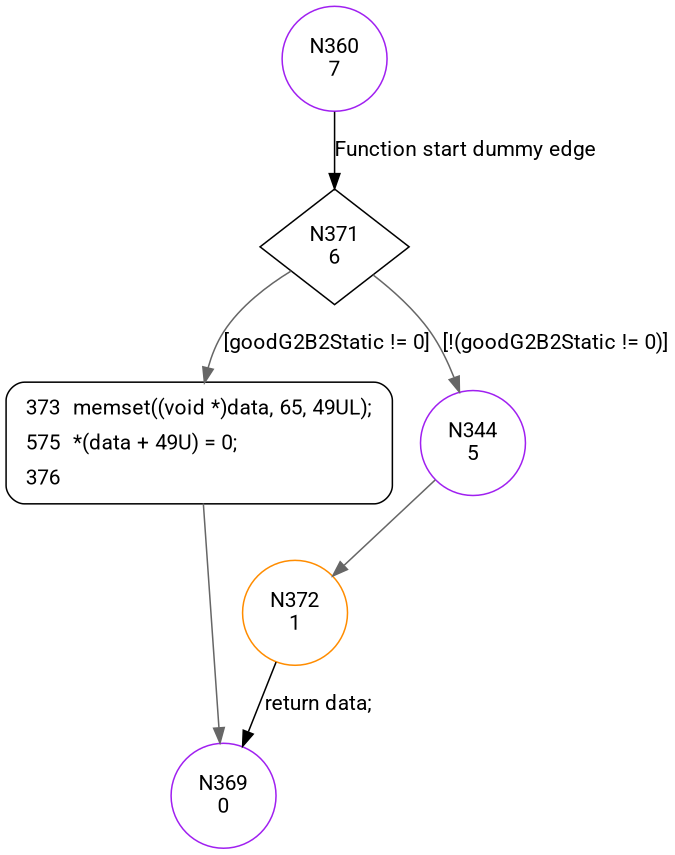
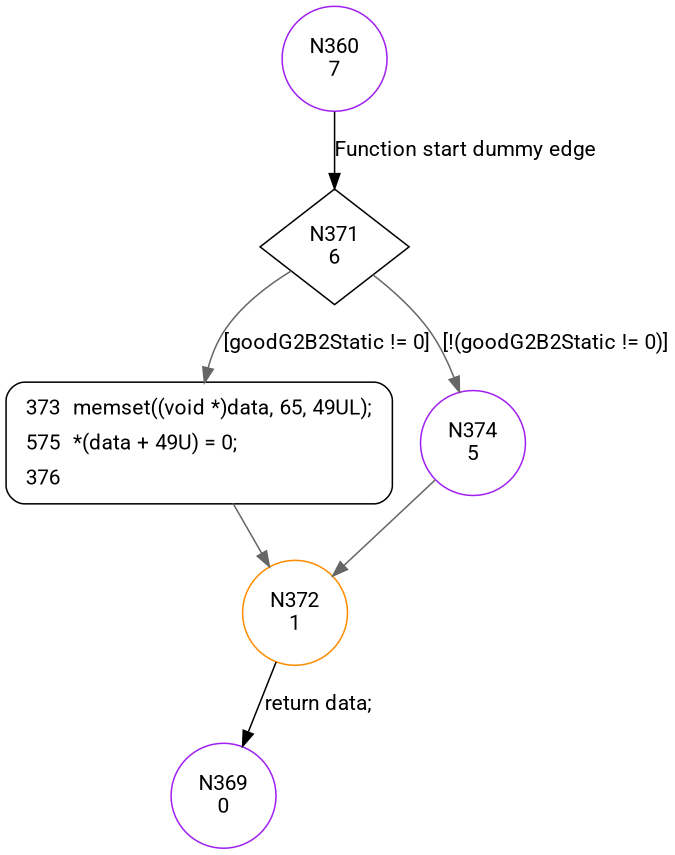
  digraph {
    fontname=Roboto
    node [color=purple fontname=Roboto shape=circle]
    edge [color=gray40 fontname=Roboto]
    n1 [label="N360\n7"]
    n2 [color=black label="N371\n6" shape=diamond]
    n3 [fillcolor=white label=<<table border="0" cellborder="0" cellpadding="3" bgcolor="white"><tr><td align="right">373</td><td align="left">memset((void *)data, 65, 49UL);</td></tr><tr><td align="right">575</td><td align="left">*(data + 49U) = 0;</td></tr><tr><td align="right">376</td><td align="left"></td></tr></table>> penwidth=1 shape=Mrecord style="filled,bold" color=""]
-   n4 [label="N344\n5"]
+   n4 [label="N374\n5"]
    n5 [color=darkorange label="N372\n1"]
    n6 [label="N369\n0"]
    n1 -> n2 [color=black label="Function start dummy edge"]
    n2 -> n3 [label="[goodG2B2Static != 0]"]
    n2 -> n4 [label="[!(goodG2B2Static != 0)]"]
-   n3 -> n6
+   n3 -> n5
    n4 -> n5
    n5 -> n6 [color=black label="return data;"]
  }
